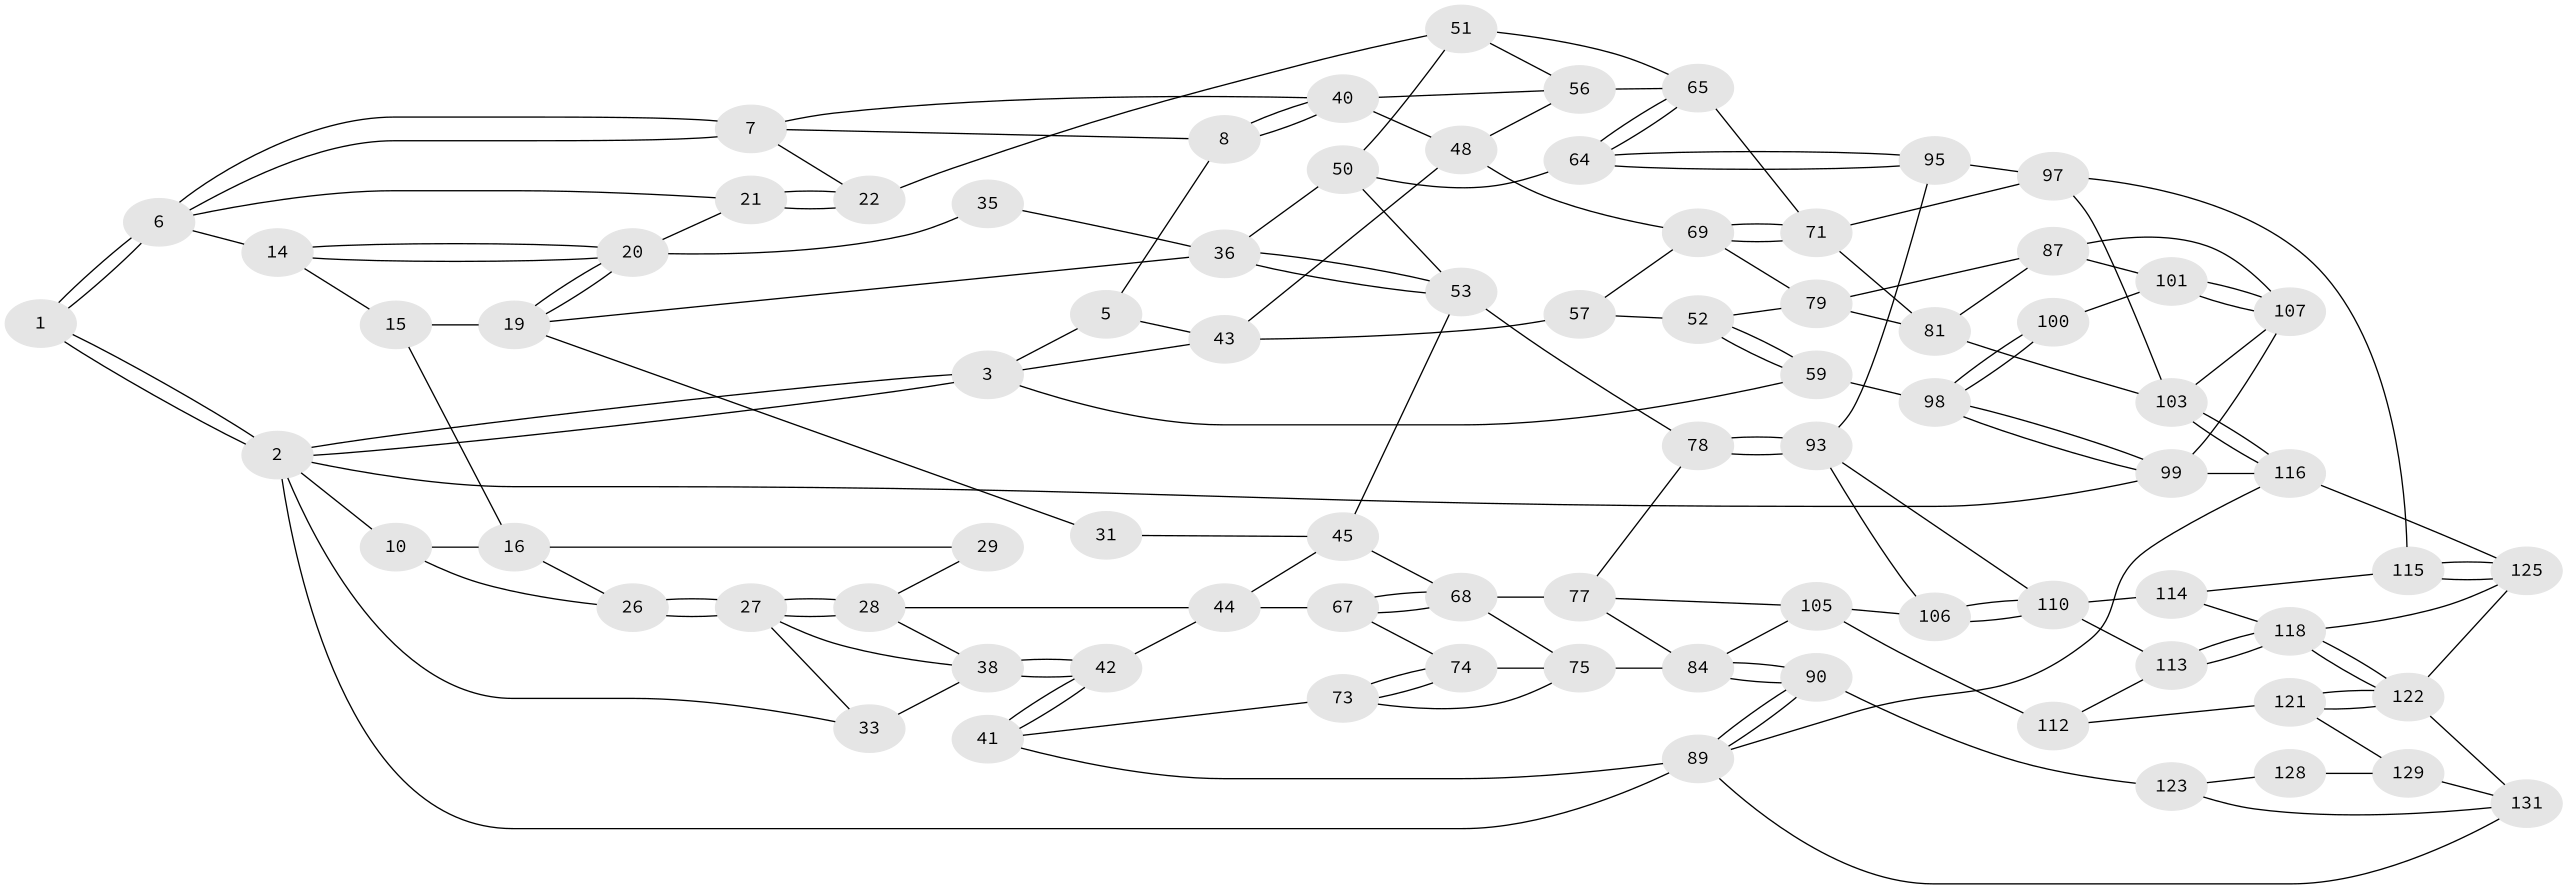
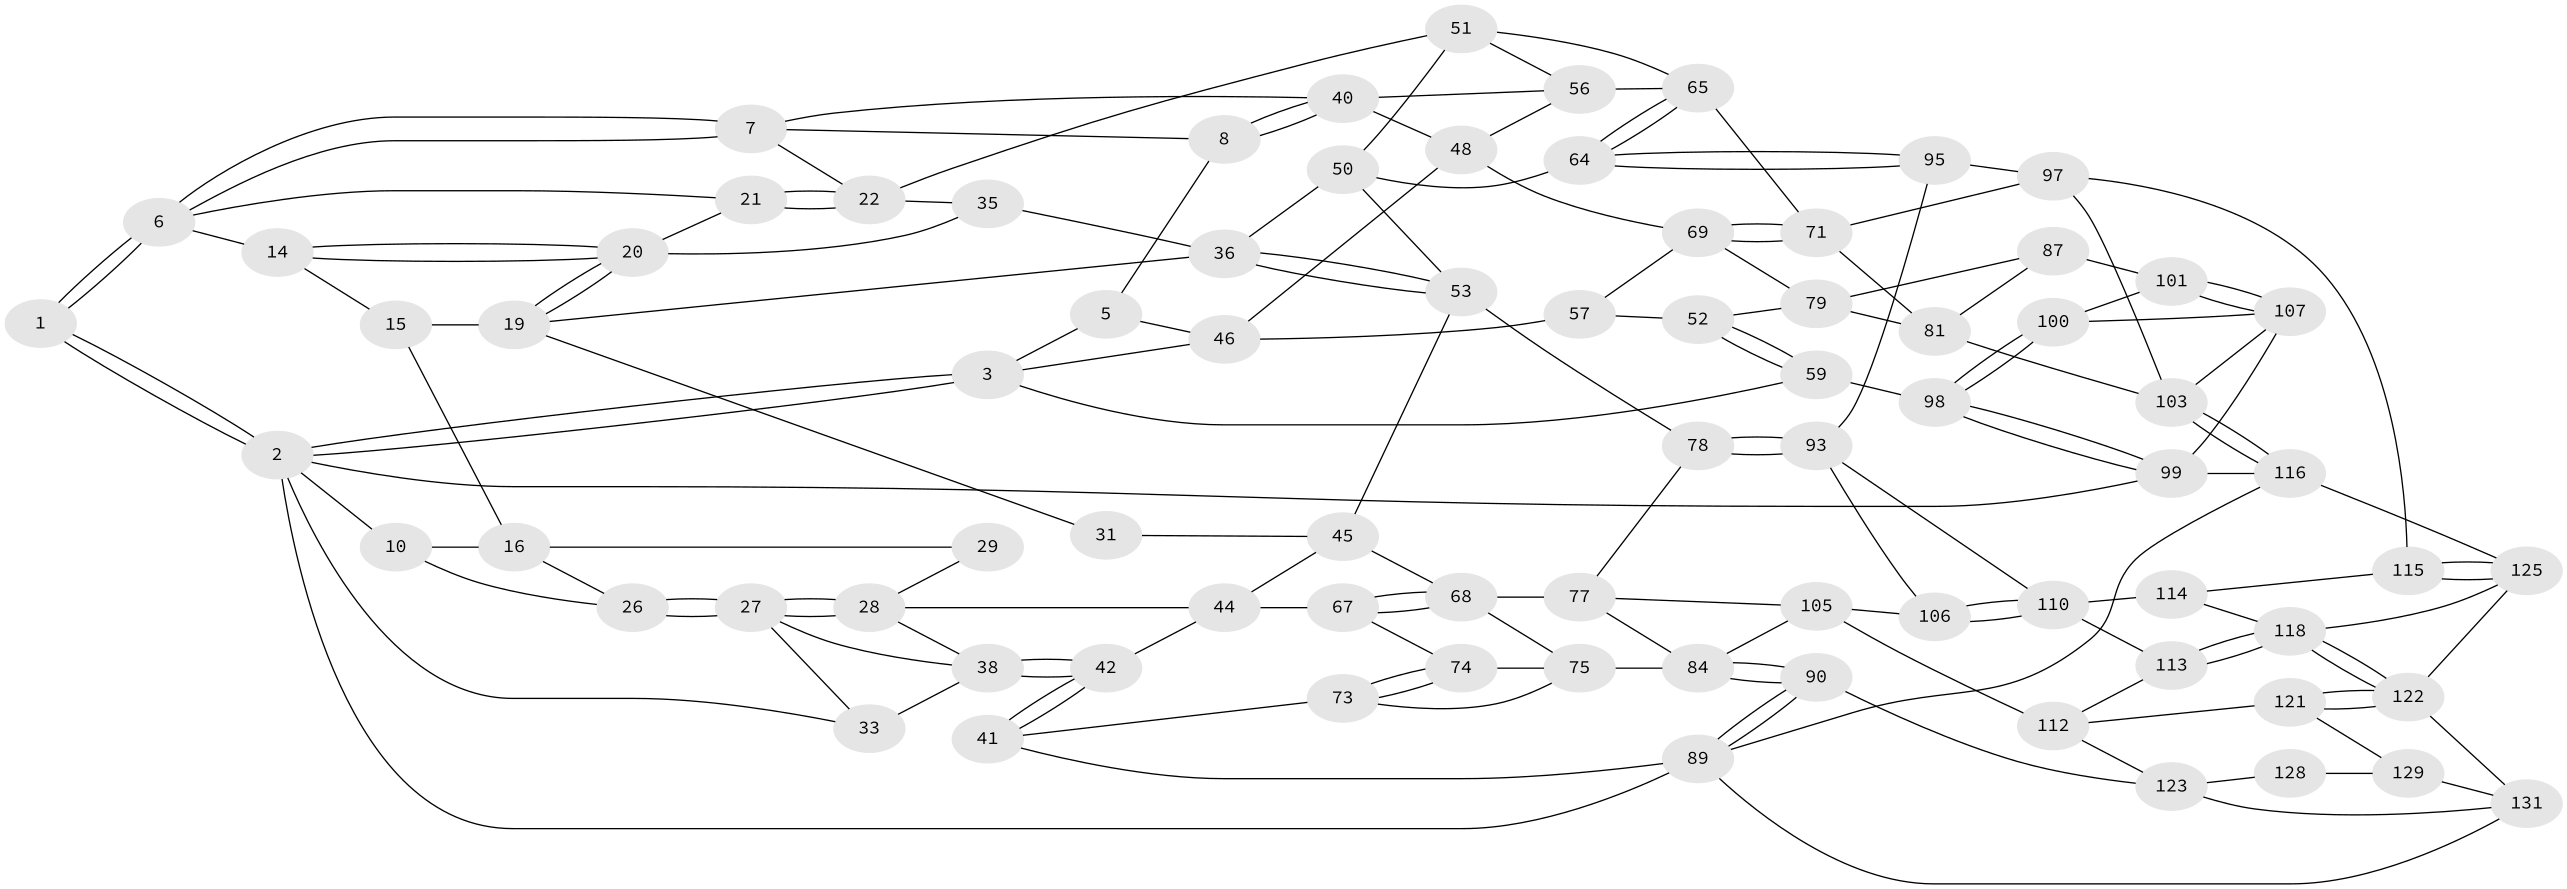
  graph {
    fontname="Source Code Pro"
    rankdir=LR
    node [color=gray90 fontname="Source Code Pro" style=filled]
    edge [fontname="Source Code Pro"]
    2 [super="+12"]
    1
    6 [super="+13"]
    3 [super="+4"]
    10 [super="+11"]
    33
    89 [super="+96"]
    99 [super="+117"]
    7 [super="+24"]
    14
    21
    5 [super="+9"]
-   46 [super="+49" label=43]
+   46 [super="+49"]
    59 [super="+88"]
    16 [super="+17"]
    26
    38
    90
    116 [super="+127"]
    131 [super="+133"]
    107 [super="+109"]
    8
    48 [super="+61"]
    57
    98
    40 [super="+47"]
    22 [super="+23"]
    15 [super="+18"]
    20 [super="+25"]
    35
    51 [super="+55"]
    56 [super="+60"]
    29 [super="+30"]
    27 [super="+34"]
    19 [super="+32"]
    31 [super="+43"]
    36 [super="+37"]
    45 [super="+52"]
    50 [super="+63"]
    53 [super="+62"]
    65 [super="+66"]
    28 [super="+39"]
    44 [super="+54"]
    42
    67
    68 [super="+76"]
    41 [super="+72"]
    73
    64
    78
    69 [super="+70"]
    74
    75 [super="+83"]
    77 [super="+86"]
    n55 [label=52]
    79 [super="+82"]
    71 [super="+80"]
    95
    93 [super="+94"]
    87 [super="+92"]
    81 [super="+91"]
    101
    100
    97 [super="+102"]
    84 [super="+85"]
    105 [super="+108"]
    103 [super="+104"]
    115
    106
    112 [super="+120"]
    110 [super="+111"]
    123 [super="+124"]
    125 [super="+126"]
    128
    113
    114
    121
    118 [super="+119"]
    122 [super="+132"]
    129 [super="+130"]
    2 -- 3
    2 -- 3
    2 -- 10
    2 -- 33
    2 -- 89
    2 -- 99
    1 -- 2
    1 -- 2
    1 -- 6
    1 -- 6
    6 -- 7
    6 -- 7
    6 -- 14
    6 -- 21
    3 -- 5
    3 -- 46
    3 -- 59
    10 -- 16
    10 -- 26
    33 -- 38
    89 -- 90
    89 -- 90
    89 -- 116
    89 -- 131
    99 -- 116 [weight=2]
    99 -- 107
    7 -- 8
    7 -- 40
    7 -- 22
    14 -- 15
    14 -- 20
    14 -- 20
    21 -- 22
    21 -- 22
    5 -- 46
    5 -- 8
    46 -- 48
    46 -- 57
    59 -- 98
    16 -- 26
    16 -- 29
    26 -- 27
    26 -- 27
    38 -- 42
    38 -- 42
    90 -- 123
    116 -- 125
    8 -- 40
    8 -- 40
    48 -- 56
    48 -- 69
    57 -- 69
    57 -- n55
    98 -- 99
    98 -- 99
    98 -- 100
    98 -- 100
    40 -- 48
    40 -- 56
+   22 -- 35
    22 -- 51
    15 -- 16
    15 -- 19
    20 -- 21
    20 -- 35
    35 -- 36
    51 -- 56
    51 -- 65
    56 -- 65
    27 -- 33
    27 -- 38
    27 -- 28
    27 -- 28
    19 -- 20
    19 -- 20
    19 -- 31
    19 -- 36
    31 -- 45
    36 -- 50
    36 -- 53
    36 -- 53
    45 -- 53
    45 -- 68
    50 -- 51
    50 -- 53
    50 -- 64
    53 -- 78
    65 -- 71
    28 -- 38
    28 -- 29
    28 -- 44
    44 -- 45
    44 -- 67
    42 -- 44
    67 -- 68
    67 -- 68
    67 -- 74
    68 -- 75
    68 -- 77
    41 -- 89
    41 -- 42
    41 -- 42
    41 -- 73
    73 -- 74
    73 -- 74
    73 -- 75
    64 -- 65
    64 -- 65
    64 -- 95
    64 -- 95
    78 -- 93
    78 -- 93
    69 -- 79
    69 -- 71
    69 -- 71
    74 -- 75
    75 -- 84
    77 -- 78
    77 -- 84
    77 -- 105
    n55 -- 59
    n55 -- 59
    n55 -- 79
    79 -- 87
    79 -- 81
    71 -- 81
    71 -- 97
    95 -- 97
    93 -- 95
    93 -- 106
    93 -- 110
    87 -- 101
    81 -- 87
    81 -- 103
    101 -- 107
    101 -- 107
-   87 -- 107
+   100 -- 107
    100 -- 101
    97 -- 103
    97 -- 115
    84 -- 90
    84 -- 90
    84 -- 105
    105 -- 106
    105 -- 112
    103 -- 116
    103 -- 116
    103 -- 107
    115 -- 125
    115 -- 125
    106 -- 110
    106 -- 110
+   112 -- 123
    112 -- 113
    112 -- 121
    110 -- 113
    110 -- 114
    123 -- 131
    123 -- 128
    128 -- 129 [weight=2]
    113 -- 118
    113 -- 118
    114 -- 115
    114 -- 118
    121 -- 122
    121 -- 122
    121 -- 129
    118 -- 125
    118 -- 122
    118 -- 122
    122 -- 131
    122 -- 125
    129 -- 131
  }
